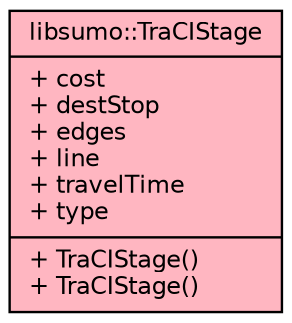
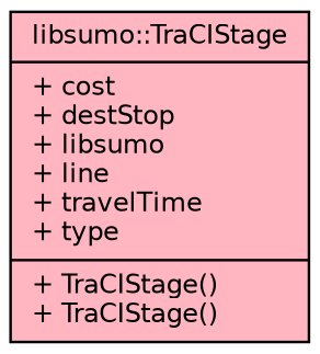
  digraph {
-   n1 [color=black fillcolor=lightpink fontcolor=black fontname=Helvetica fontsize=10 height=0.2 label="{libsumo::TraCIStage\n|+ cost\l+ destStop\l+ edges\l+ line\l+ travelTime\l+ type\l|+ TraCIStage()\l+ TraCIStage()\l}" shape=record style=filled width=0.4]
+   n1 [color=black fillcolor=lightpink fontcolor=black fontname=Helvetica fontsize=10 height=0.2 label="{libsumo::TraCIStage\n|+ cost\l+ destStop\l+ libsumo\l+ line\l+ travelTime\l+ type\l|+ TraCIStage()\l+ TraCIStage()\l}" shape=record style=filled width=0.4]
  }
